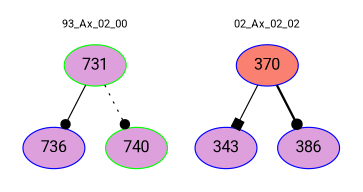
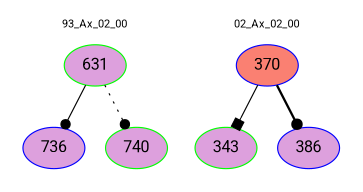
  digraph {
    fontname=Roboto
    node [color=green fillcolor=plum fontname=Roboto style=filled]
    edge [arrowhead=dot color=black fontname=Roboto style=solid]
-   n1 [label=731]
+   n1 [label=631]
    n2 [color=blue label=736]
    n3 [label=740]
    n4 [color=blue fillcolor=salmon label=370]
-   n5 [color=blue label=343]
+   n5 [label=343]
    n6 [color=blue label=386]
    subgraph cluster_1 {
      color=white
      fontsize=10
      label="93_Ax_02_00"
      n1
      n2
      n3
    }
    subgraph cluster_2 {
      color=white
      fontsize=10
-     label="02_Ax_02_02"
+     label="02_Ax_02_00"
      n4
      n5
      n6
    }
    n1 -> n2
    n1 -> n3 [style=dotted]
    n4 -> n5 [arrowhead=box]
    n4 -> n6 [style=bold]
  }
